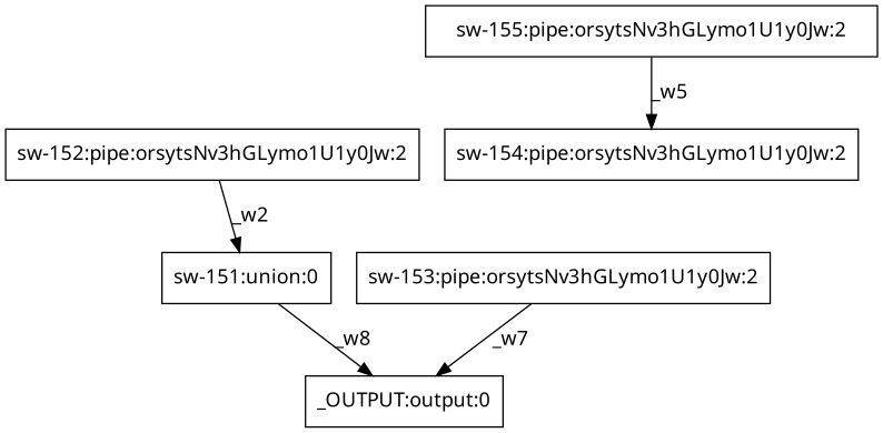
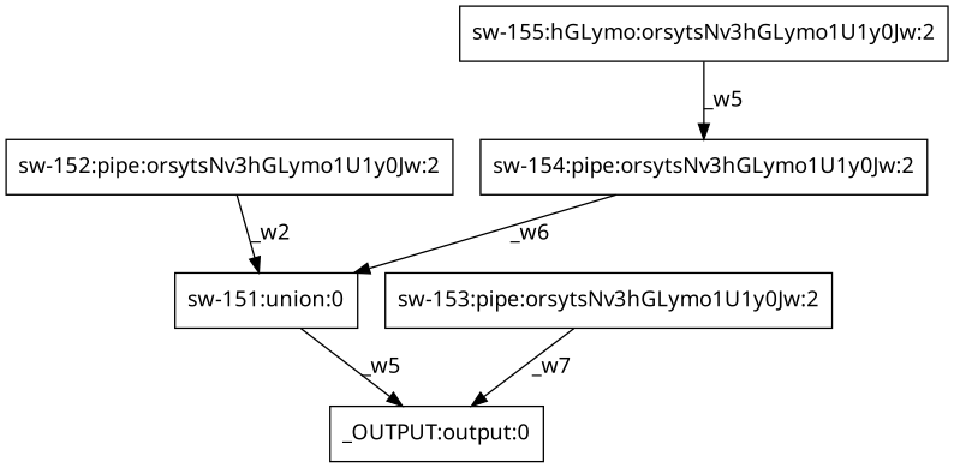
  digraph {
    fontname="Noto Sans"
    node [fontname="Noto Sans" shape=box]
    edge [fontname="Noto Sans"]
    n1 [label="sw-152:pipe:orsytsNv3hGLymo1U1y0Jw:2"]
    n2 [label="sw-151:union:0"]
    n3 [label="_OUTPUT:output:0"]
-   n4 [label="sw-155:pipe:orsytsNv3hGLymo1U1y0Jw:2"]
+   n4 [label="sw-155:hGLymo:orsytsNv3hGLymo1U1y0Jw:2"]
    n5 [label="sw-154:pipe:orsytsNv3hGLymo1U1y0Jw:2"]
    n6 [label="sw-153:pipe:orsytsNv3hGLymo1U1y0Jw:2"]
    n1 -> n2 [label=_w2]
-   n2 -> n3 [label=_w8]
+   n2 -> n3 [label=_w5]
    n4 -> n5 [label=_w5]
+   n5 -> n2 [label=_w6]
    n6 -> n3 [label=_w7]
  }
